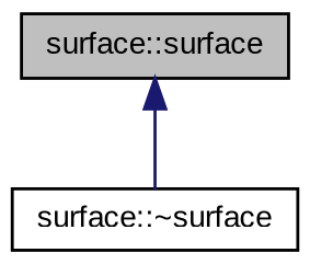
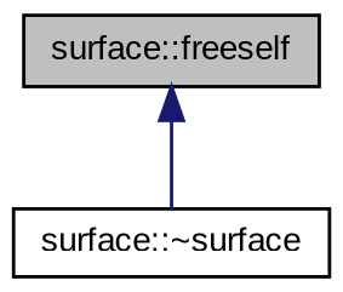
  digraph {
    rankdir=TB
    fontname="Liberation Sans"
    node [color=black fontname="Liberation Sans" fontsize=10 shape=record style=filled]
-   n1 [fillcolor=grey75 fontcolor=black height=0.2 label="surface::surface" width=0.4]
+   n1 [fillcolor=grey75 fontcolor=black height=0.2 label="surface::freeself" width=0.4]
    n2 [fillcolor=white height=0.2 label="surface::~surface" width=0.4]
    n1 -> n2 [color=midnightblue dir=back fontname="Liberation Sans" fontsize=10 labelfontname=Helvetica labelfontsize=10 style=solid]
  }
